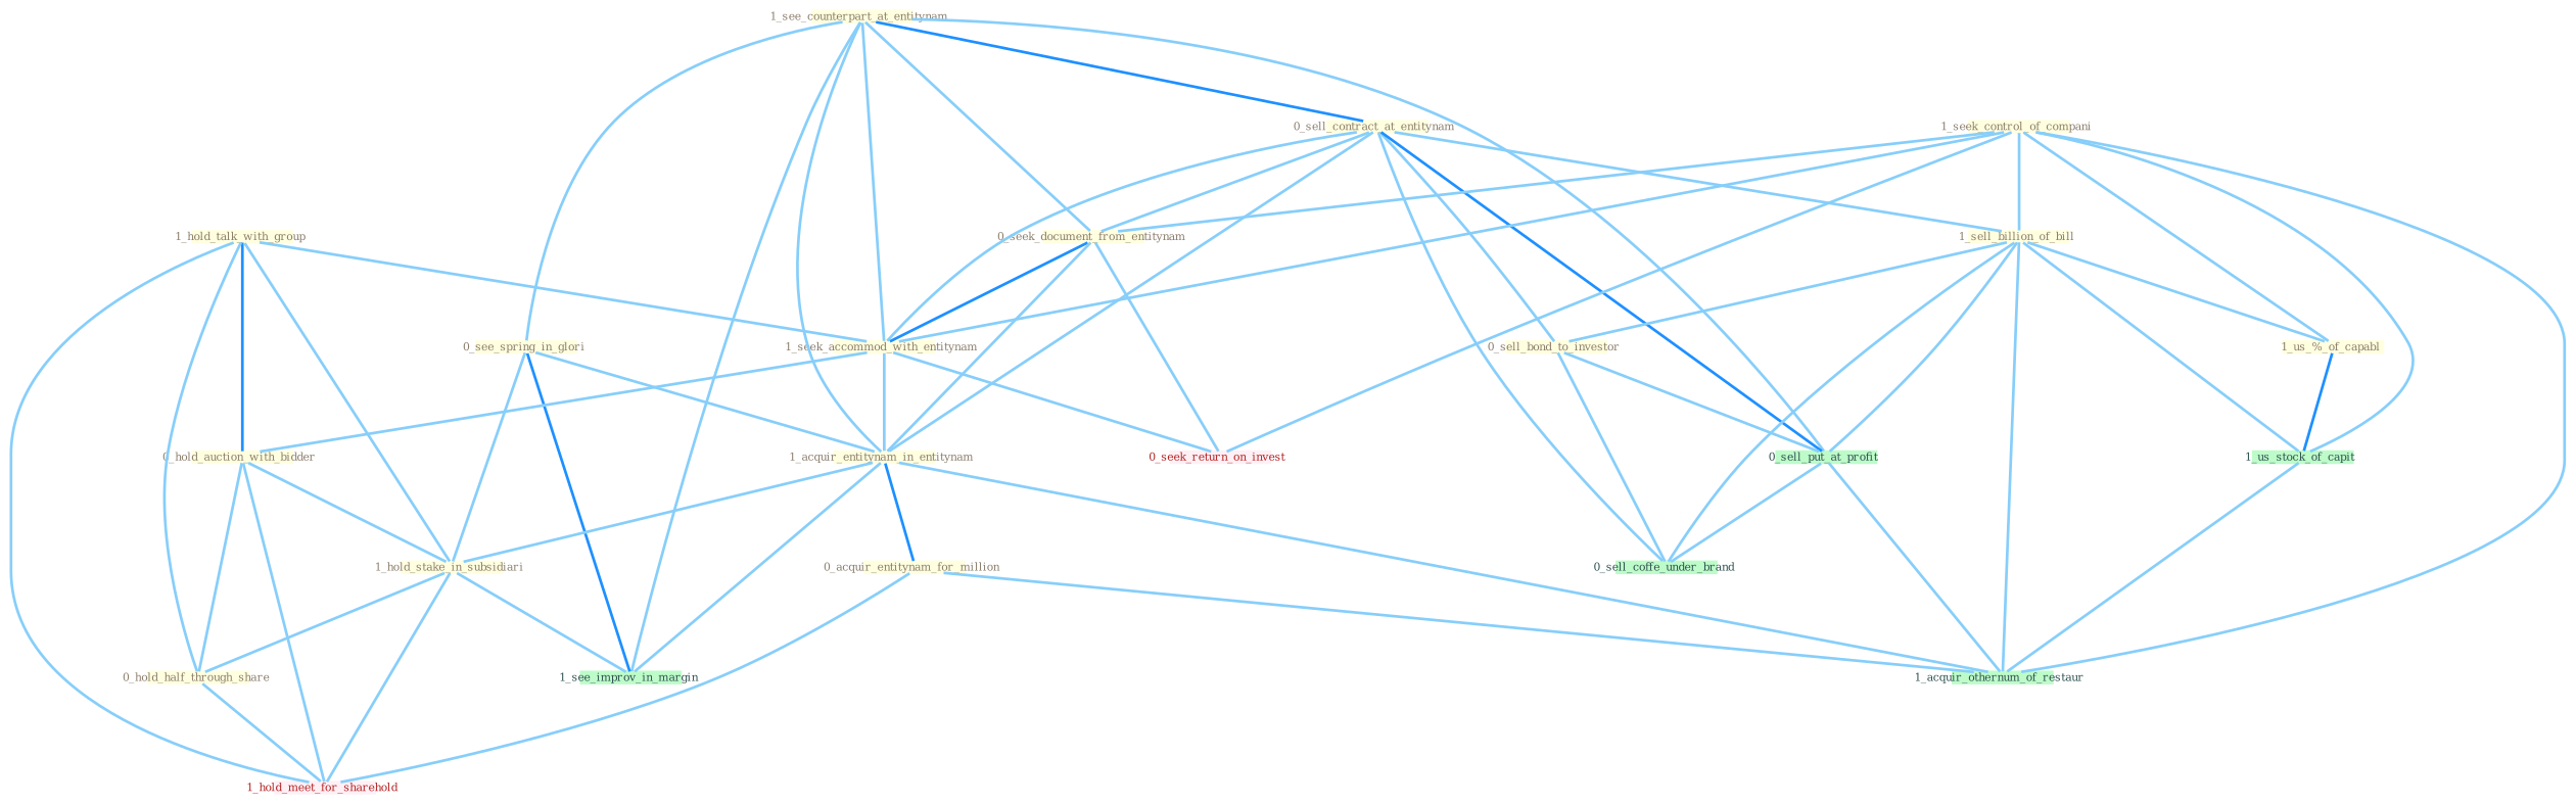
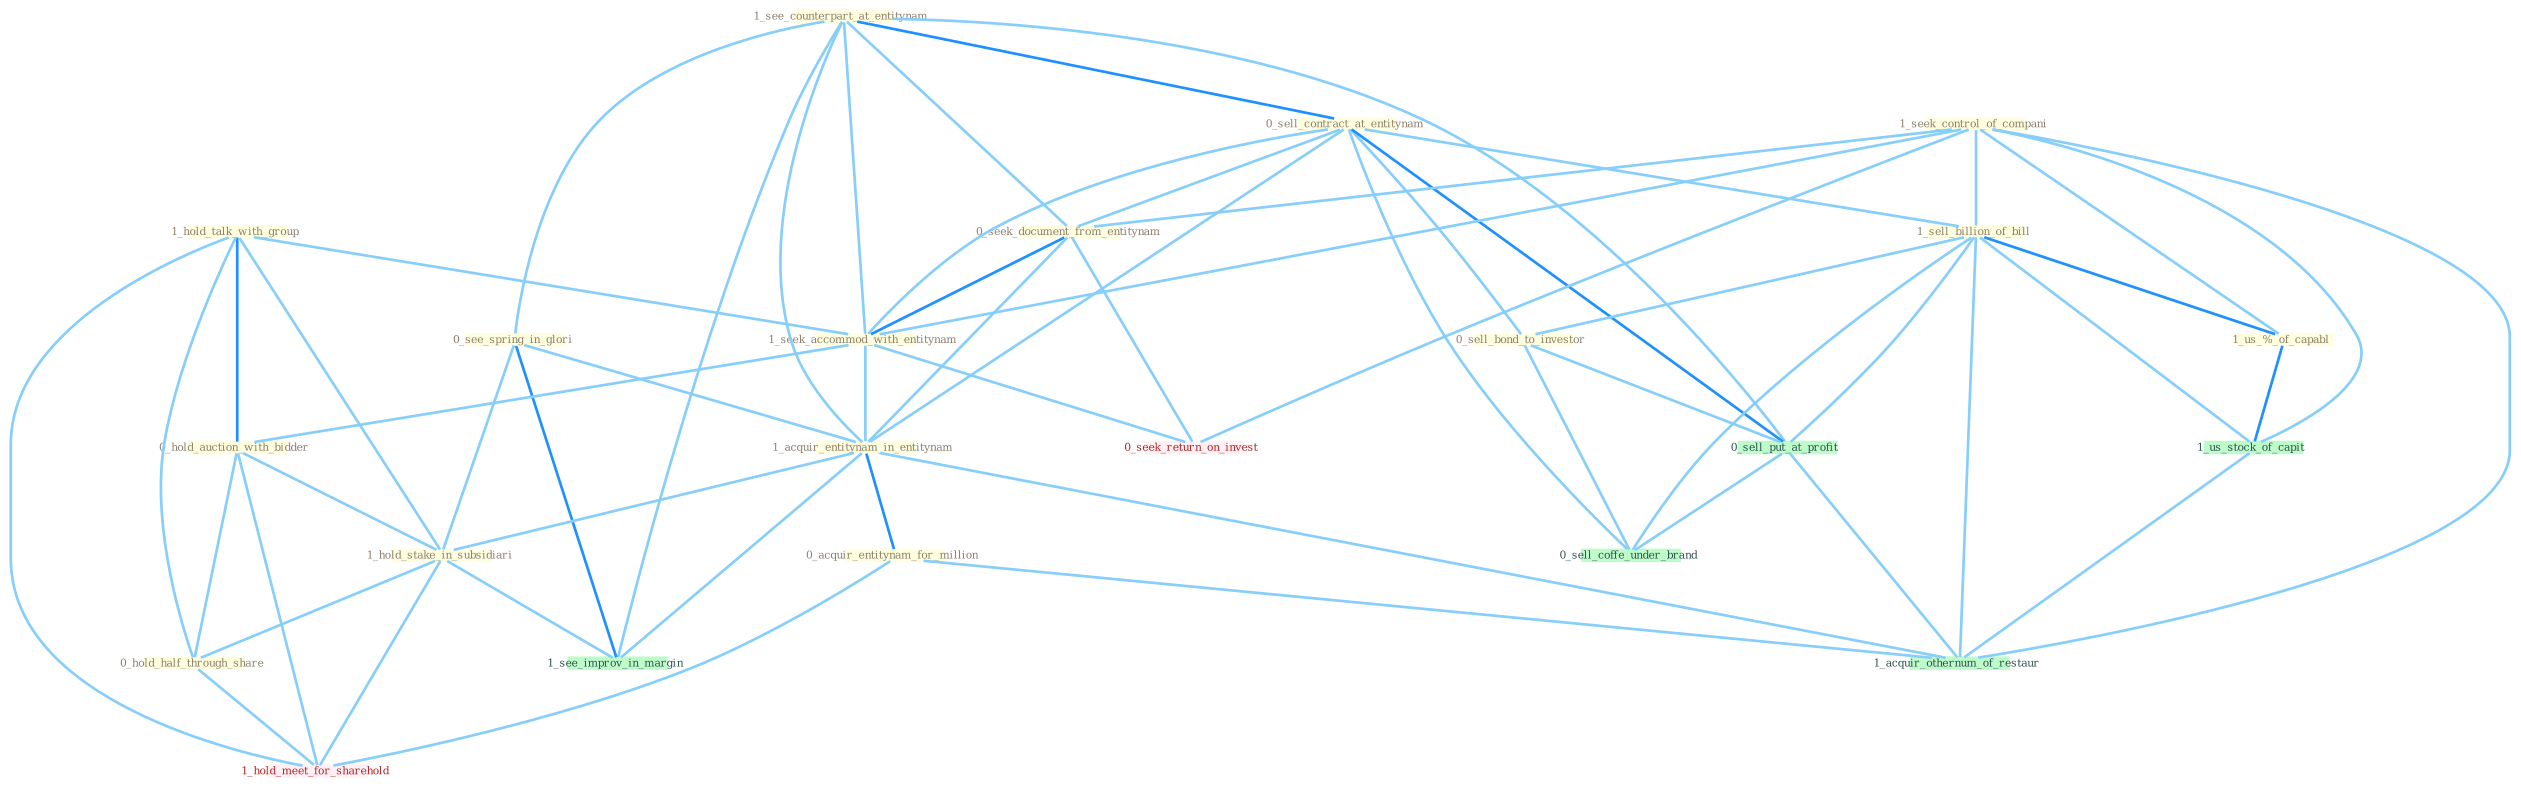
  graph {
    node [color="#ffffe0" fixedsize=true fontcolor="#8b7d6b" fontsize=4 shape=polygon style=filled]
    edge [color="#87cefa" w=1]
    "1_see_counterpart_at_entitynam " [height=.06 width=.5]
    "0_see_spring_in_glori " [height=.06 width=.5]
    "0_sell_contract_at_entitynam " [height=.06 width=.5]
    "1_hold_talk_with_group " [height=.06 width=.5]
    "1_seek_control_of_compani " [height=.06 width=.5]
    "0_seek_document_from_entitynam " [height=.06 width=.5]
    "1_sell_billion_of_bill " [height=.06 width=.5]
    "1_seek_accommod_with_entitynam " [height=.06 width=.5]
    "1_acquir_entitynam_in_entitynam " [height=.06 width=.5]
    "0_hold_auction_with_bidder " [height=.06 width=.5]
    "0_sell_bond_to_investor " [height=.06 width=.5]
    "1_us_%_of_capabl " [height=.06 width=.5]
    "0_acquir_entitynam_for_million " [height=.06 width=.5]
    "1_hold_stake_in_subsidiari " [height=.06 width=.5]
    "0_hold_half_through_share " [height=.06 width=.5]
    "0_seek_return_on_invest " [color="#fff0f5" fontcolor="#b22222" height=.06 width=.5]
    "1_hold_meet_for_sharehold " [color="#fff0f5" fontcolor="#b22222" height=.06 width=.5]
    "0_sell_put_at_profit " [color="#BDFCC9" fontcolor="#2f4f4f" height=.06 width=.5]
    "1_see_improv_in_margin " [color="#BDFCC9" fontcolor="#2f4f4f" height=.06 width=.5]
    "0_sell_coffe_under_brand " [color="#BDFCC9" fontcolor="#2f4f4f" height=.06 width=.5]
    "1_us_stock_of_capit " [color="#BDFCC9" fontcolor="#2f4f4f" height=.06 width=.5]
    "1_acquir_othernum_of_restaur " [color="#BDFCC9" fontcolor="#2f4f4f" height=.06 width=.5]
    subgraph sub_1 {
      "1_see_counterpart_at_entitynam "
      "0_see_spring_in_glori "
      "0_sell_contract_at_entitynam "
      "1_hold_talk_with_group "
      "1_seek_control_of_compani "
      "0_seek_document_from_entitynam "
      "1_sell_billion_of_bill "
      "1_seek_accommod_with_entitynam "
      "1_acquir_entitynam_in_entitynam "
      "0_hold_auction_with_bidder "
      "0_sell_bond_to_investor "
      "1_us_%_of_capabl "
      "0_acquir_entitynam_for_million "
      "1_hold_stake_in_subsidiari "
      "0_hold_half_through_share "
    }
    subgraph sub_2 {
      "0_seek_return_on_invest "
      "1_hold_meet_for_sharehold "
    }
    "1_see_counterpart_at_entitynam " -- "0_see_spring_in_glori "
    "1_see_counterpart_at_entitynam " -- "0_sell_contract_at_entitynam " [color="#1e90ff" w=2]
    "1_see_counterpart_at_entitynam " -- "0_seek_document_from_entitynam "
    "1_see_counterpart_at_entitynam " -- "1_seek_accommod_with_entitynam "
    "1_see_counterpart_at_entitynam " -- "1_acquir_entitynam_in_entitynam "
    "1_see_counterpart_at_entitynam " -- "0_sell_put_at_profit "
    "1_see_counterpart_at_entitynam " -- "1_see_improv_in_margin "
    "0_see_spring_in_glori " -- "1_acquir_entitynam_in_entitynam "
    "0_see_spring_in_glori " -- "1_hold_stake_in_subsidiari "
    "0_see_spring_in_glori " -- "1_see_improv_in_margin " [color="#1e90ff" w=2]
    "0_sell_contract_at_entitynam " -- "0_seek_document_from_entitynam "
    "0_sell_contract_at_entitynam " -- "1_sell_billion_of_bill "
    "0_sell_contract_at_entitynam " -- "1_seek_accommod_with_entitynam "
    "0_sell_contract_at_entitynam " -- "1_acquir_entitynam_in_entitynam "
    "0_sell_contract_at_entitynam " -- "0_sell_bond_to_investor "
    "0_sell_contract_at_entitynam " -- "0_sell_put_at_profit " [color="#1e90ff" w=2]
    "0_sell_contract_at_entitynam " -- "0_sell_coffe_under_brand "
    "1_hold_talk_with_group " -- "1_seek_accommod_with_entitynam "
    "1_hold_talk_with_group " -- "0_hold_auction_with_bidder " [color="#1e90ff" w=2]
    "1_hold_talk_with_group " -- "1_hold_stake_in_subsidiari "
    "1_hold_talk_with_group " -- "0_hold_half_through_share "
    "1_hold_talk_with_group " -- "1_hold_meet_for_sharehold "
    "1_seek_control_of_compani " -- "0_seek_document_from_entitynam "
    "1_seek_control_of_compani " -- "1_sell_billion_of_bill "
    "1_seek_control_of_compani " -- "1_seek_accommod_with_entitynam "
    "1_seek_control_of_compani " -- "1_us_%_of_capabl "
    "1_seek_control_of_compani " -- "0_seek_return_on_invest "
    "1_seek_control_of_compani " -- "1_us_stock_of_capit "
    "1_seek_control_of_compani " -- "1_acquir_othernum_of_restaur "
    "0_seek_document_from_entitynam " -- "1_seek_accommod_with_entitynam " [color="#1e90ff" w=2]
    "0_seek_document_from_entitynam " -- "1_acquir_entitynam_in_entitynam "
    "0_seek_document_from_entitynam " -- "0_seek_return_on_invest "
    "1_sell_billion_of_bill " -- "0_sell_bond_to_investor "
-   "1_sell_billion_of_bill " -- "1_us_%_of_capabl "
+   "1_sell_billion_of_bill " -- "1_us_%_of_capabl " [color="#1e90ff"]
    "1_sell_billion_of_bill " -- "0_sell_put_at_profit "
    "1_sell_billion_of_bill " -- "0_sell_coffe_under_brand "
    "1_sell_billion_of_bill " -- "1_us_stock_of_capit "
    "1_sell_billion_of_bill " -- "1_acquir_othernum_of_restaur "
    "1_seek_accommod_with_entitynam " -- "1_acquir_entitynam_in_entitynam "
    "1_seek_accommod_with_entitynam " -- "0_hold_auction_with_bidder "
    "1_seek_accommod_with_entitynam " -- "0_seek_return_on_invest "
    "1_acquir_entitynam_in_entitynam " -- "0_acquir_entitynam_for_million " [color="#1e90ff" w=2]
    "1_acquir_entitynam_in_entitynam " -- "1_hold_stake_in_subsidiari "
    "1_acquir_entitynam_in_entitynam " -- "1_see_improv_in_margin "
    "1_acquir_entitynam_in_entitynam " -- "1_acquir_othernum_of_restaur "
    "0_hold_auction_with_bidder " -- "1_hold_stake_in_subsidiari "
    "0_hold_auction_with_bidder " -- "0_hold_half_through_share "
    "0_hold_auction_with_bidder " -- "1_hold_meet_for_sharehold "
    "0_sell_bond_to_investor " -- "0_sell_put_at_profit "
    "0_sell_bond_to_investor " -- "0_sell_coffe_under_brand "
    "1_us_%_of_capabl " -- "1_us_stock_of_capit " [color="#1e90ff" w=2]
    "0_acquir_entitynam_for_million " -- "1_hold_meet_for_sharehold "
    "0_acquir_entitynam_for_million " -- "1_acquir_othernum_of_restaur "
    "1_hold_stake_in_subsidiari " -- "0_hold_half_through_share "
    "1_hold_stake_in_subsidiari " -- "1_hold_meet_for_sharehold "
    "1_hold_stake_in_subsidiari " -- "1_see_improv_in_margin "
    "0_hold_half_through_share " -- "1_hold_meet_for_sharehold "
    "0_sell_put_at_profit " -- "0_sell_coffe_under_brand "
    "0_sell_put_at_profit " -- "1_acquir_othernum_of_restaur "
    "1_us_stock_of_capit " -- "1_acquir_othernum_of_restaur "
  }
